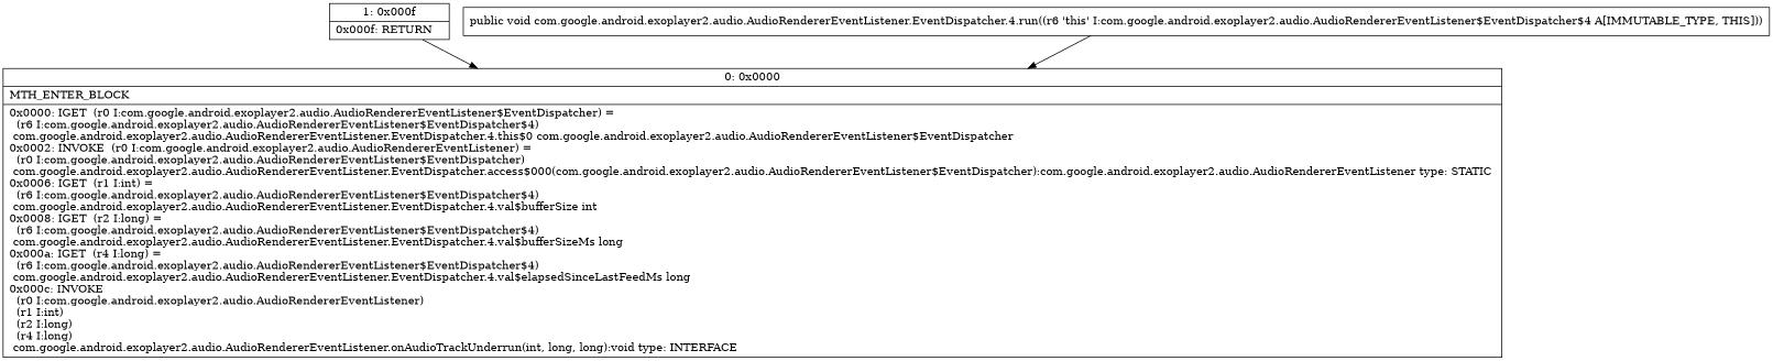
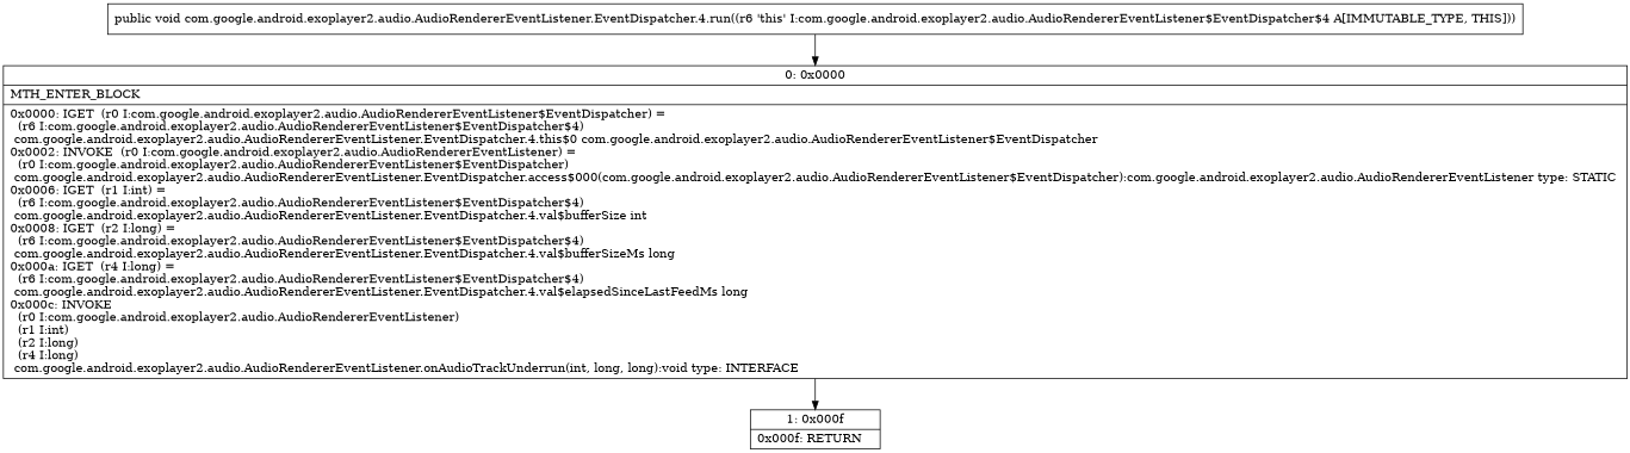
  digraph {
    node [shape=record]
    n1 [label="{0\:\ 0x0000|MTH_ENTER_BLOCK\l|0x0000: IGET  (r0 I:com.google.android.exoplayer2.audio.AudioRendererEventListener$EventDispatcher) = \l  (r6 I:com.google.android.exoplayer2.audio.AudioRendererEventListener$EventDispatcher$4)\l com.google.android.exoplayer2.audio.AudioRendererEventListener.EventDispatcher.4.this$0 com.google.android.exoplayer2.audio.AudioRendererEventListener$EventDispatcher \l0x0002: INVOKE  (r0 I:com.google.android.exoplayer2.audio.AudioRendererEventListener) = \l  (r0 I:com.google.android.exoplayer2.audio.AudioRendererEventListener$EventDispatcher)\l com.google.android.exoplayer2.audio.AudioRendererEventListener.EventDispatcher.access$000(com.google.android.exoplayer2.audio.AudioRendererEventListener$EventDispatcher):com.google.android.exoplayer2.audio.AudioRendererEventListener type: STATIC \l0x0006: IGET  (r1 I:int) = \l  (r6 I:com.google.android.exoplayer2.audio.AudioRendererEventListener$EventDispatcher$4)\l com.google.android.exoplayer2.audio.AudioRendererEventListener.EventDispatcher.4.val$bufferSize int \l0x0008: IGET  (r2 I:long) = \l  (r6 I:com.google.android.exoplayer2.audio.AudioRendererEventListener$EventDispatcher$4)\l com.google.android.exoplayer2.audio.AudioRendererEventListener.EventDispatcher.4.val$bufferSizeMs long \l0x000a: IGET  (r4 I:long) = \l  (r6 I:com.google.android.exoplayer2.audio.AudioRendererEventListener$EventDispatcher$4)\l com.google.android.exoplayer2.audio.AudioRendererEventListener.EventDispatcher.4.val$elapsedSinceLastFeedMs long \l0x000c: INVOKE  \l  (r0 I:com.google.android.exoplayer2.audio.AudioRendererEventListener)\l  (r1 I:int)\l  (r2 I:long)\l  (r4 I:long)\l com.google.android.exoplayer2.audio.AudioRendererEventListener.onAudioTrackUnderrun(int, long, long):void type: INTERFACE \l}"]
    n2 [label="{1\:\ 0x000f|0x000f: RETURN   \l}"]
    n3 [label="{public void com.google.android.exoplayer2.audio.AudioRendererEventListener.EventDispatcher.4.run((r6 'this' I:com.google.android.exoplayer2.audio.AudioRendererEventListener$EventDispatcher$4 A[IMMUTABLE_TYPE, THIS])) }"]
-   n2 -> n1
+   n1 -> n2
    n3 -> n1
  }
